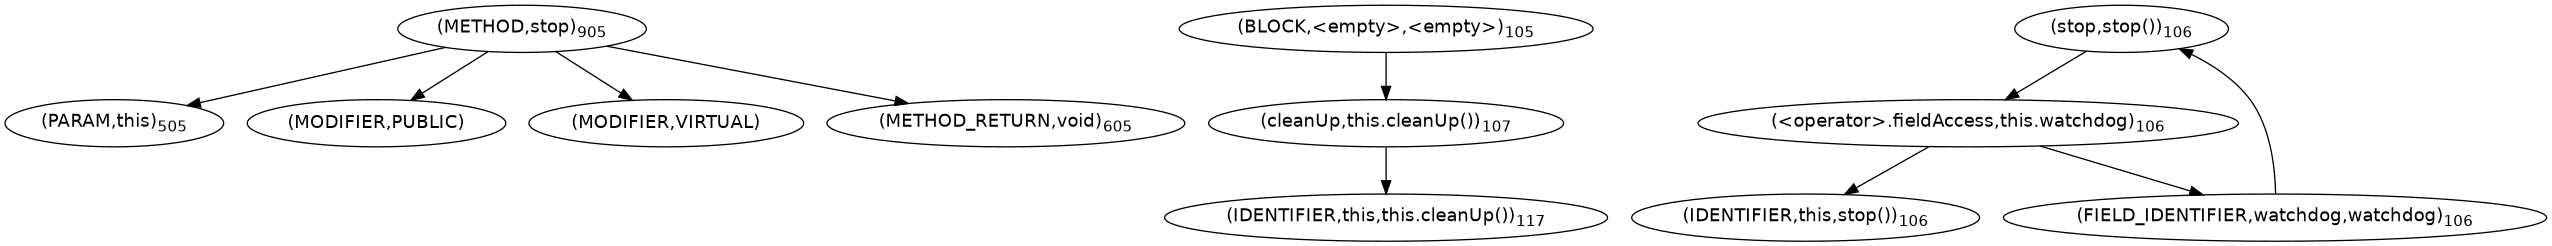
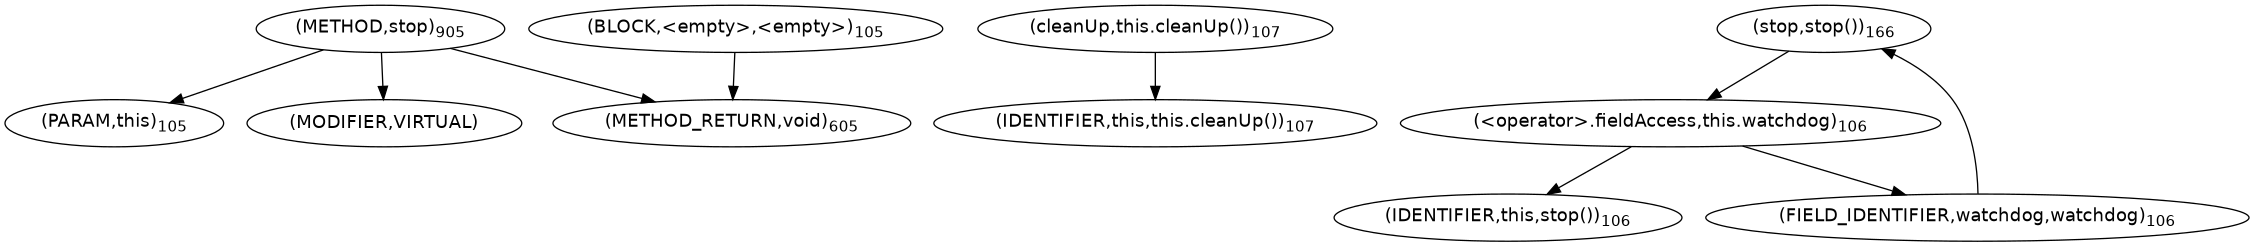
  digraph {
    fontname="DejaVu Sans"
    node [fontname="DejaVu Sans"]
    edge [fontname="DejaVu Sans"]
    n1 [label=<(METHOD,stop)<SUB>905</SUB>>]
-   n2 [label=<(PARAM,this)<SUB>505</SUB>>]
-   n3 [label=<(MODIFIER,PUBLIC)>]
+   n2 [label=<(PARAM,this)<SUB>105</SUB>>]
    n4 [label=<(MODIFIER,VIRTUAL)>]
    n5 [label=<(METHOD_RETURN,void)<SUB>605</SUB>>]
    n6 [label=<(BLOCK,&lt;empty&gt;,&lt;empty&gt;)<SUB>105</SUB>>]
    n7 [label=<(cleanUp,this.cleanUp())<SUB>107</SUB>>]
-   n8 [label=<(stop,stop())<SUB>106</SUB>>]
+   n8 [label=<(stop,stop())<SUB>166</SUB>>]
    n9 [label=<(&lt;operator&gt;.fieldAccess,this.watchdog)<SUB>106</SUB>>]
-   n10 [label=<(IDENTIFIER,this,this.cleanUp())<SUB>117</SUB>>]
+   n10 [label=<(IDENTIFIER,this,this.cleanUp())<SUB>107</SUB>>]
    n11 [label=<(IDENTIFIER,this,stop())<SUB>106</SUB>>]
    n12 [label=<(FIELD_IDENTIFIER,watchdog,watchdog)<SUB>106</SUB>>]
    n1 -> n2
-   n1 -> n3
    n1 -> n4
    n1 -> n5
-   n6 -> n7
+   n6 -> n5
    n7 -> n10
    n8 -> n9
    n9 -> n11
    n9 -> n12
    n12 -> n8
  }
